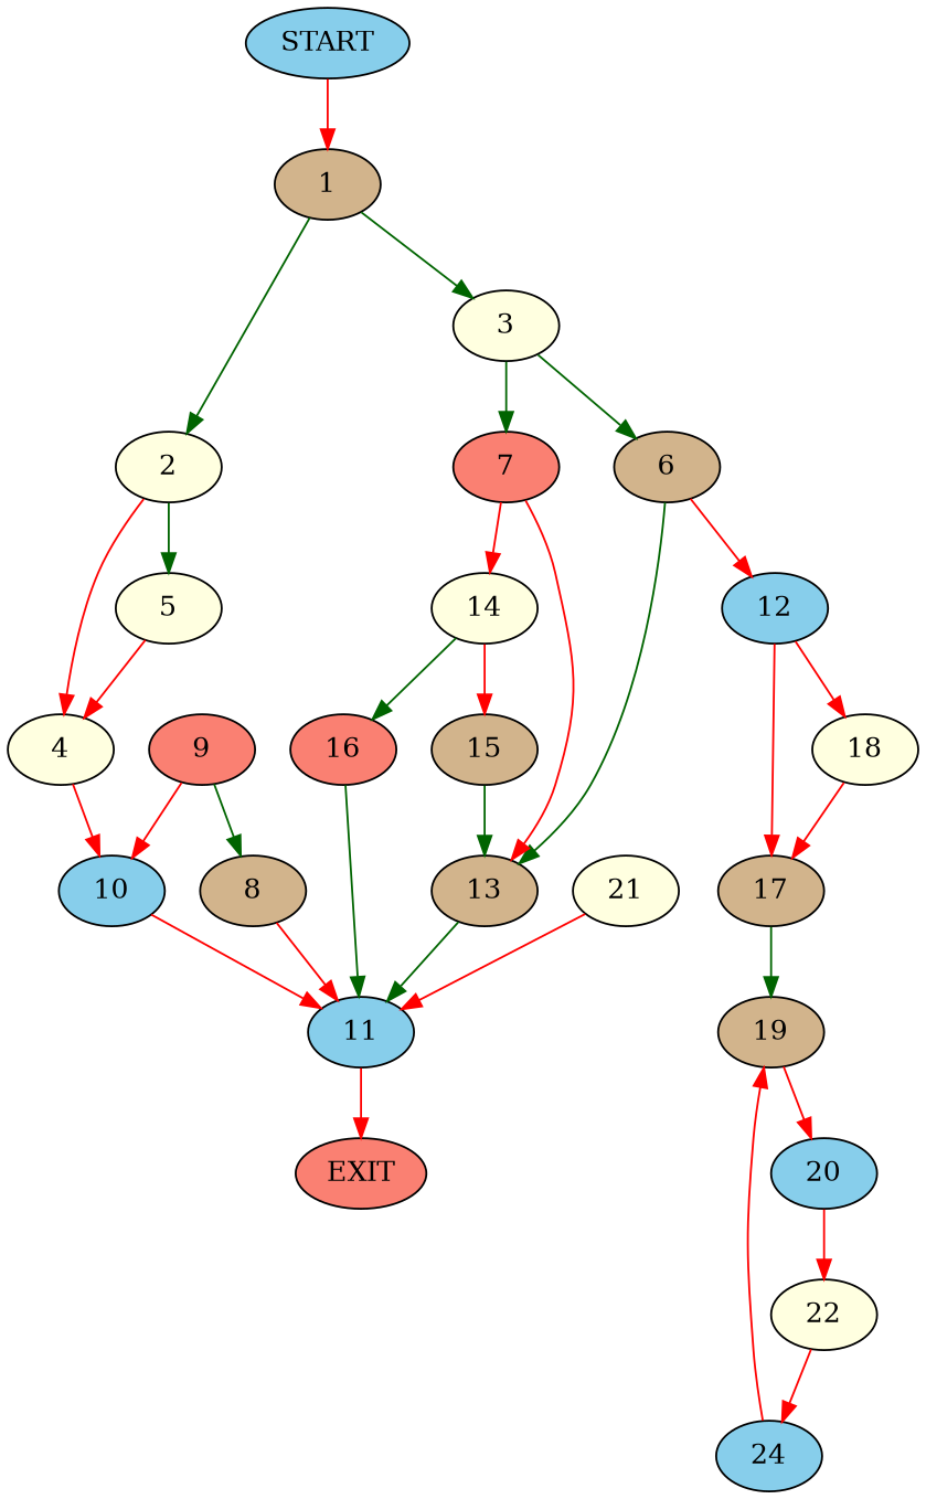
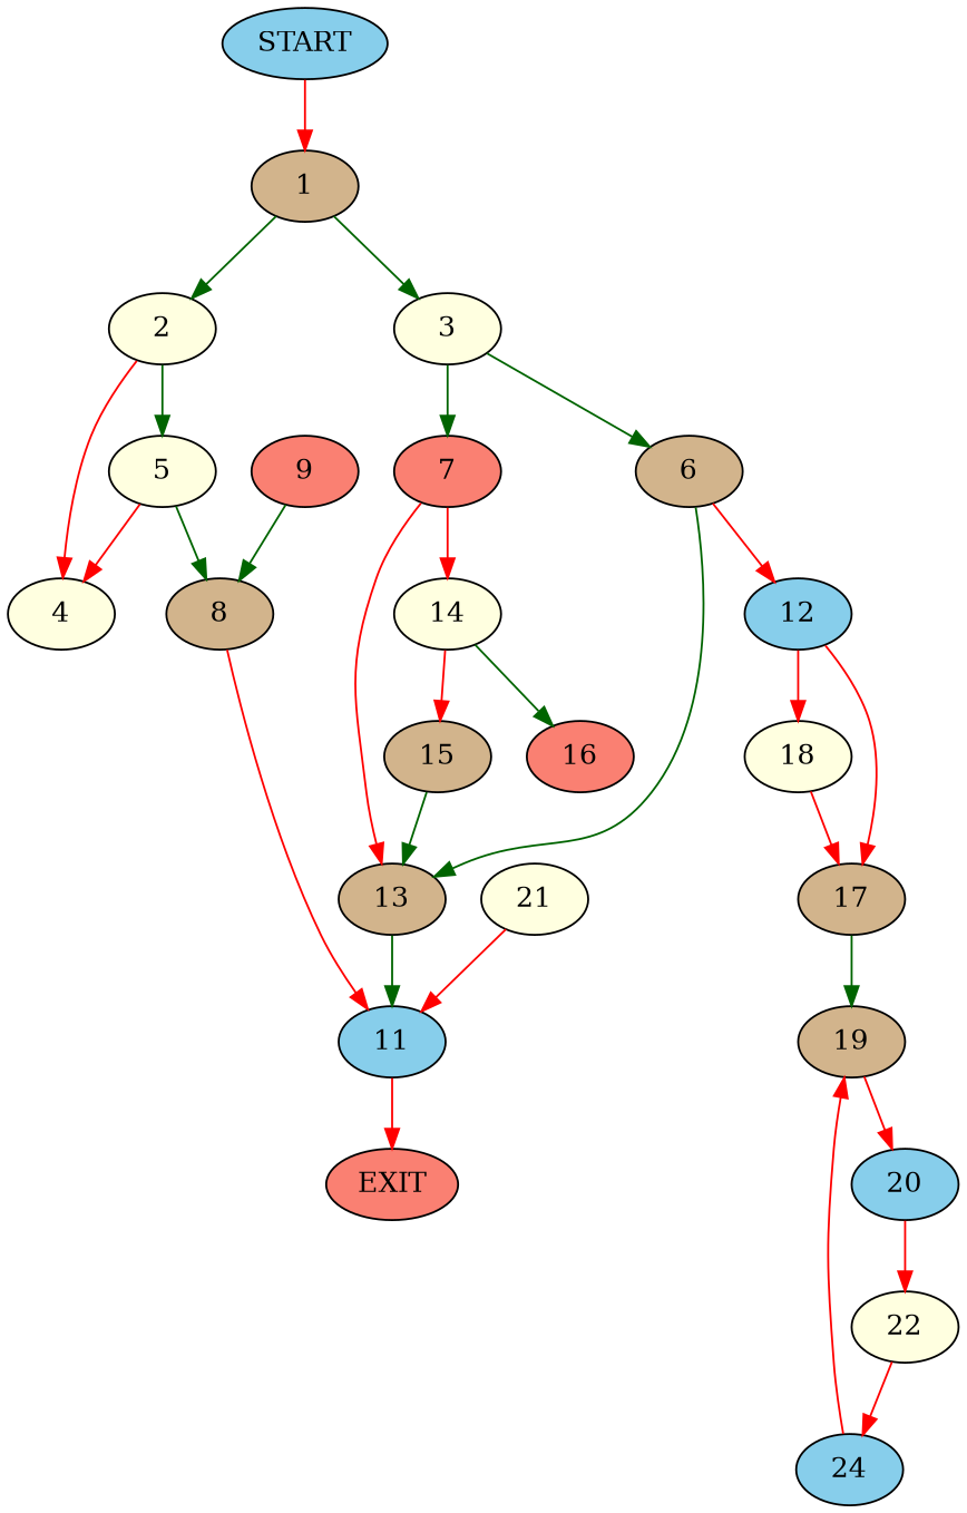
  digraph {
    node [fillcolor=lightyellow style=filled]
    edge [color=red]
    n1 [fillcolor=skyblue label=START]
    1 [fillcolor=tan]
    2
    3
    n5 [fillcolor=salmon label=EXIT]
    4
    5
    6 [fillcolor=tan]
    7 [fillcolor=salmon]
-   10 [fillcolor=skyblue]
    8 [fillcolor=tan]
    12 [fillcolor=skyblue]
    13 [fillcolor=tan]
    14
    9 [fillcolor=salmon]
    11 [fillcolor=skyblue]
    17 [fillcolor=tan]
    18
    15 [fillcolor=tan]
    16 [fillcolor=salmon]
    19 [fillcolor=tan]
    20 [fillcolor=skyblue]
    22
    21
    24 [fillcolor=skyblue]
    n1 -> 1
    1 -> 2 [color=darkgreen]
    1 -> 3 [color=darkgreen]
    2 -> 4
    2 -> 5 [color=darkgreen]
    3 -> 6 [color=darkgreen]
    3 -> 7 [color=darkgreen]
-   4 -> 10
    5 -> 4
+   5 -> 8 [color=darkgreen]
    6 -> 12
    6 -> 13 [color=darkgreen]
    7 -> 13
    7 -> 14
-   10 -> 11
    8 -> 11
    12 -> 17
    12 -> 18
    13 -> 11 [color=darkgreen]
    14 -> 15
    14 -> 16 [color=darkgreen]
-   9 -> 10
    9 -> 8 [color=darkgreen]
    11 -> n5
    17 -> 19 [color=darkgreen]
    18 -> 17
    15 -> 13 [color=darkgreen]
-   16 -> 11 [color=darkgreen]
    19 -> 20
    20 -> 22
    22 -> 24
    21 -> 11
    24 -> 19
  }
